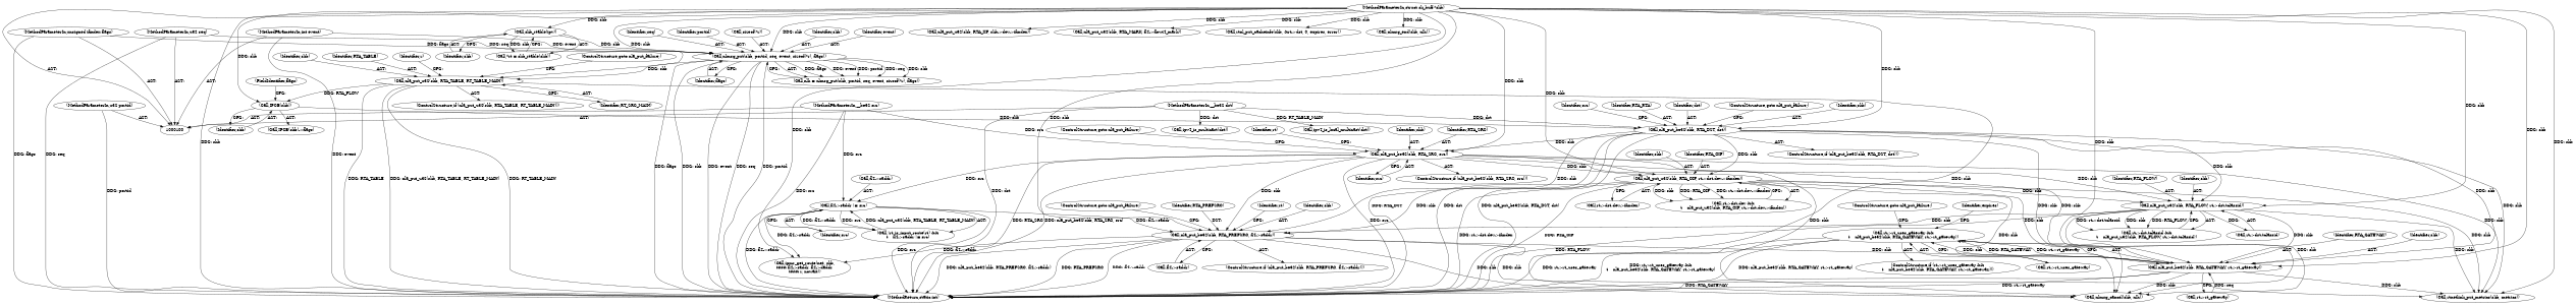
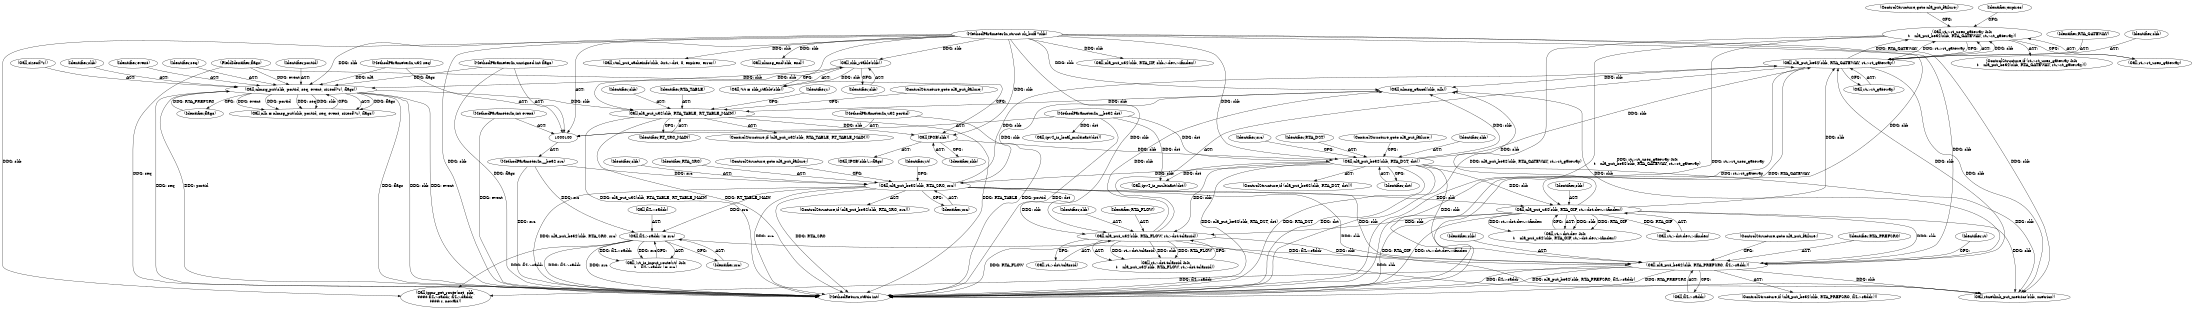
  digraph {
    n1 [label="(Call,rt->rt_uses_gateway &&\n\t    nla_put_be32(skb, RTA_GATEWAY, rt->rt_gateway))"]
    n2 [label="(Call,nla_put_be32(skb, RTA_GATEWAY, rt->rt_gateway))"]
    n3 [label="(MethodReturn,static int)"]
    n4 [label="(ControlStructure,if (rt->rt_uses_gateway &&\n\t    nla_put_be32(skb, RTA_GATEWAY, rt->rt_gateway)))"]
    n5 [label="(Call,rt->rt_uses_gateway)"]
    n6 [label="(Call,rtnetlink_put_metrics(skb, metrics))"]
    n7 [label="(Call,rt->rt_gateway)"]
    n8 [label="(Call,nlmsg_cancel(skb, nlh))"]
    n9 [label="(Call,nla_put_u32(skb, RTA_OIF, rt->dst.dev->ifindex))"]
    n10 [label="(Call,nla_put_be32(skb, RTA_PREFSRC, fl4->saddr))"]
    n11 [label="(Call,nla_put_u32(skb, RTA_FLOW, rt->dst.tclassid))"]
    n12 [label="(Call,rt->dst.dev &&\n\t    nla_put_u32(skb, RTA_OIF, rt->dst.dev->ifindex))"]
    n13 [label="(Call,rt->dst.dev->ifindex)"]
    n14 [label="(Call,ipmr_get_route(net, skb,\n\t\t\t\t\t\t fl4->saddr, fl4->daddr,\n\t\t\t\t\t\t r, nowait))"]
    n15 [label="(ControlStructure,if (nla_put_be32(skb, RTA_PREFSRC, fl4->saddr)))"]
    n16 [label="(Call,fl4->saddr)"]
    n17 [label="(Call,rt->dst.tclassid &&\n\t    nla_put_u32(skb, RTA_FLOW, rt->dst.tclassid))"]
    n18 [label="(Call,rt->dst.tclassid)"]
    n19 [label="(Call,nla_put_be32(skb, RTA_DST, dst))"]
    n20 [label="(Call,nla_put_be32(skb, RTA_SRC, src))"]
    n21 [label="(ControlStructure,if (nla_put_be32(skb, RTA_DST, dst)))"]
    n22 [label="(Identifier,dst)"]
    n23 [label="(Call,ipv4_is_multicast(dst))"]
    n24 [label="(Call,fl4->saddr != src)"]
    n25 [label="(Identifier,src)"]
    n26 [label="(ControlStructure,if (nla_put_be32(skb, RTA_SRC, src)))"]
    n27 [label="(Call,IPCB(skb))"]
    n28 [label="(Call,IPCB(skb)->flags)"]
    n29 [label="(Identifier,skb)"]
    n30 [label="(Call,nla_put_u32(skb, RTA_TABLE, RT_TABLE_MAIN))"]
    n31 [label="(ControlStructure,if (nla_put_u32(skb, RTA_TABLE, RT_TABLE_MAIN)))"]
    n32 [label="(Identifier,RT_SRC_MAIN)"]
    n33 [label="(Call,nlmsg_put(skb, portid, seq, event, sizeof(*r), flags))"]
    n34 [label="(Identifier,flags)"]
    n35 [label="(Call,nlh = nlmsg_put(skb, portid, seq, event, sizeof(*r), flags))"]
-   n36 [label="(Call,skb_rtable(ipv))"]
+   n36 [label="(Call,skb_rtable(skb))"]
    n37 [label="(Identifier,skb)"]
    n38 [label="(Call,*rt = skb_rtable(skb))"]
    n39 [label="(MethodParameterIn,struct sk_buff *skb)"]
    n40 [label="(Call,nla_put_u32(skb, RTA_IIF, skb->dev->ifindex))"]
-   n41 [label="(Call,nla_put_u32(skb, RTA_MARK, fl4->flowi4_mark))"]
    n42 [label="(Call,rtnl_put_cacheinfo(skb, &rt->dst, 0, expires, error))"]
-   n43 [label="(Call,nlmsg_end(skb, nlh))"]
+   n43 [label="(Call,nlmsg_end(skb, end))"]
    1000100
    n45 [label="(MethodParameterIn,u32 portid)"]
    n46 [label="(MethodParameterIn,u32 seq)"]
    n47 [label="(MethodParameterIn,int event)"]
-   n48 [label="(MethodParameterIn,unsigned ifindex flags)"]
+   n48 [label="(MethodParameterIn,unsigned int flags)"]
    n49 [label="(MethodParameterIn,__be32 dst)"]
    n50 [label="(Call,ipv4_is_local_multicast(dst))"]
    n51 [label="(Call,!rt_is_input_route(rt) &&\n\t    fl4->saddr != src)"]
    n52 [label="(Identifier,src)"]
    n53 [label="(MethodParameterIn,__be32 src)"]
    n54 [label="(ControlStructure,goto nla_put_failure;)"]
    n55 [label="(Identifier,rt)"]
    n56 [label="(Identifier,skb)"]
    n57 [label="(Identifier,skb)"]
    n58 [label="(Identifier,rt)"]
    n59 [label="(Identifier,skb)"]
    n60 [label="(ControlStructure,goto nla_put_failure;)"]
    n61 [label="(ControlStructure,goto nla_put_failure;)"]
    n62 [label="(Identifier,skb)"]
    n63 [label="(Identifier,RTA_TABLE)"]
    n64 [label="(Identifier,skb)"]
    n65 [label="(Identifier,event)"]
    n66 [label="(Identifier,RTA_FLOW)"]
-   n67 [label="(Identifier,RTA_OIF)"]
    n68 [label="(Identifier,seq)"]
    n69 [label="(Identifier,RTA_SRC)"]
    n70 [label="(Identifier,expires)"]
    n71 [label="(Identifier,RTA_GATEWAY)"]
    n72 [label="(Identifier,skb)"]
    n73 [label="(Identifier,r)"]
    n74 [label="(ControlStructure,goto nla_put_failure;)"]
    n75 [label="(Identifier,RTA_PREFSRC)"]
    n76 [label="(Identifier,skb)"]
    n77 [label="(ControlStructure,goto nla_put_failure;)"]
    n78 [label="(Identifier,src)"]
-   n79 [label="(Identifier,RTA_RTA)"]
+   n79 [label="(Identifier,RTA_DST)"]
    n80 [label="(Call,fl4->saddr)"]
    n81 [label="(Identifier,skb)"]
    n82 [label="(Identifier,portid)"]
    n83 [label="(FieldIdentifier,flags)"]
    n84 [label="(Call,sizeof(*r))"]
    n1 -> n2 [label="CFG: "]
    n1 -> n3 [label="DDG: nla_put_be32(skb, RTA_GATEWAY, rt->rt_gateway)"]
    n1 -> n3 [label="DDG: rt->rt_uses_gateway &&\n\t    nla_put_be32(skb, RTA_GATEWAY, rt->rt_gateway)"]
    n1 -> n3 [label="DDG: rt->rt_uses_gateway"]
    n1 -> n4 [label="AST: "]
    n1 -> n5 [label="CFG: "]
    n2 -> n1 [label="AST: "]
    n2 -> n1 [label="DDG: skb"]
    n2 -> n1 [label="DDG: RTA_GATEWAY"]
    n2 -> n1 [label="DDG: rt->rt_gateway"]
    n2 -> n3 [label="DDG: rt->rt_gateway"]
    n2 -> n3 [label="DDG: RTA_GATEWAY"]
    n2 -> n6 [label="DDG: skb"]
    n2 -> n7 [label="CFG: "]
    n2 -> n8 [label="DDG: skb"]
    n5 -> n1 [label="AST: "]
-   n7 -> n2 [label="DDG: seq"]
+   n7 -> n2 [label="AST: "]
    n9 -> n2 [label="DDG: skb"]
    n9 -> n3 [label="DDG: RTA_OIF"]
    n9 -> n3 [label="DDG: rt->dst.dev->ifindex"]
    n9 -> n6 [label="DDG: skb"]
    n9 -> n8 [label="DDG: skb"]
    n9 -> n10 [label="DDG: skb"]
    n9 -> n11 [label="DDG: skb"]
    n9 -> n12 [label="AST: "]
    n9 -> n12 [label="DDG: skb"]
    n9 -> n12 [label="DDG: RTA_OIF"]
    n9 -> n12 [label="DDG: rt->dst.dev->ifindex"]
-   n9 -> n13 [label="CFG: "]
+   n9 -> n13 [label="DDG: RTA_OIF"]
    n10 -> n2 [label="DDG: skb"]
    n10 -> n3 [label="DDG: nla_put_be32(skb, RTA_PREFSRC, fl4->saddr)"]
    n10 -> n3 [label="DDG: RTA_PREFSRC"]
    n10 -> n3 [label="DDG: fl4->saddr"]
    n10 -> n6 [label="DDG: skb"]
    n10 -> n8 [label="DDG: skb"]
    n10 -> n14 [label="DDG: fl4->saddr"]
    n10 -> n15 [label="AST: "]
    n10 -> n16 [label="CFG: "]
-   n11 -> n2 [label="DDG: skb"]
+   n11 -> n2 [label="AST: "]
    n11 -> n3 [label="DDG: RTA_FLOW"]
    n11 -> n6 [label="DDG: skb"]
    n11 -> n8 [label="DDG: skb"]
    n11 -> n10 [label="DDG: skb"]
    n11 -> n17 [label="AST: "]
    n11 -> n17 [label="DDG: rt->dst.tclassid"]
    n11 -> n17 [label="DDG: skb"]
    n11 -> n17 [label="DDG: RTA_FLOW"]
-   n11 -> n18 [label="DDG: "]
+   n11 -> n18 [label="CFG: "]
    n12 -> n9 [label="CFG: "]
    n13 -> n9 [label="AST: "]
    n16 -> n10 [label="AST: "]
    n17 -> n11 [label="CFG: "]
    n18 -> n11 [label="AST: "]
    n19 -> n2 [label="DDG: skb"]
    n19 -> n3 [label="DDG: dst"]
    n19 -> n3 [label="DDG: nla_put_be32(skb, RTA_DST, dst)"]
    n19 -> n3 [label="DDG: RTA_DST"]
    n19 -> n6 [label="DDG: skb"]
    n19 -> n8 [label="DDG: skb"]
    n19 -> n9 [label="DDG: skb"]
    n19 -> n10 [label="DDG: skb"]
    n19 -> n11 [label="DDG: skb"]
    n19 -> n20 [label="DDG: skb"]
    n19 -> n21 [label="AST: "]
+   n19 -> n22 [label="CFG: "]
+   n19 -> n23 [label="DDG: dst"]
    n20 -> n2 [label="DDG: skb"]
    n20 -> n3 [label="DDG: RTA_SRC"]
    n20 -> n3 [label="DDG: nla_put_be32(skb, RTA_SRC, src)"]
    n20 -> n3 [label="DDG: src"]
    n20 -> n6 [label="DDG: skb"]
    n20 -> n8 [label="DDG: skb"]
    n20 -> n9 [label="DDG: skb"]
    n20 -> n10 [label="DDG: skb"]
    n20 -> n11 [label="DDG: skb"]
    n20 -> n24 [label="DDG: src"]
    n20 -> n25 [label="CFG: "]
    n20 -> n26 [label="AST: "]
    n22 -> n19 [label="AST: "]
    n24 -> n3 [label="DDG: fl4->saddr"]
    n24 -> n3 [label="DDG: src"]
    n24 -> n10 [label="DDG: fl4->saddr"]
    n24 -> n14 [label="DDG: fl4->saddr"]
    n24 -> n51 [label="AST: "]
    n24 -> n51 [label="DDG: fl4->saddr"]
    n24 -> n51 [label="DDG: src"]
    n24 -> n52 [label="CFG: "]
    n25 -> n20 [label="AST: "]
    n27 -> n19 [label="DDG: skb"]
    n27 -> n28 [label="AST: "]
    n27 -> n29 [label="CFG: "]
    n29 -> n27 [label="AST: "]
    n30 -> n3 [label="DDG: RT_TABLE_MAIN"]
    n30 -> n3 [label="DDG: RTA_TABLE"]
    n30 -> n3 [label="DDG: nla_put_u32(skb, RTA_TABLE, RT_TABLE_MAIN)"]
-   n30 -> n8 [label="DDG: skb"]
-   n30 -> n27 [label="DDG: RTA_FLOW"]
+   n8 -> n30 [label="DDG: skb"]
+   n30 -> n27 [label="DDG: skb"]
    n30 -> n31 [label="AST: "]
    n30 -> n32 [label="CFG: "]
    n32 -> n30 [label="AST: "]
    n33 -> n3 [label="DDG: seq"]
    n33 -> n3 [label="DDG: portid"]
    n33 -> n3 [label="DDG: flags"]
    n33 -> n3 [label="DDG: skb"]
    n33 -> n3 [label="DDG: event"]
    n33 -> n30 [label="DDG: skb"]
    n33 -> n34 [label="CFG: "]
    n33 -> n35 [label="AST: "]
    n33 -> n35 [label="DDG: flags"]
    n33 -> n35 [label="DDG: event"]
    n33 -> n35 [label="DDG: portid"]
    n33 -> n35 [label="DDG: seq"]
    n33 -> n35 [label="DDG: skb"]
-   n34 -> n33 [label="AST: "]
+   n34 -> n33 [label="DDG: RTA_PREFSRC"]
    n35 -> n33 [label="CFG: "]
    n36 -> n33 [label="DDG: skb"]
    n36 -> n37 [label="CFG: "]
    n36 -> n38 [label="AST: "]
    n36 -> n38 [label="DDG: skb"]
    n37 -> n36 [label="AST: "]
    n38 -> n36 [label="CFG: "]
-   n39 -> n2 [label="DDG: skb"]
    n39 -> n3 [label="DDG: skb"]
    n39 -> n6 [label="DDG: skb"]
    n39 -> n8 [label="DDG: skb"]
    n39 -> n9 [label="DDG: skb"]
    n39 -> n10 [label="DDG: skb"]
    n39 -> n11 [label="DDG: skb"]
    n39 -> n14 [label="DDG: skb"]
    n39 -> n19 [label="DDG: skb"]
-   n39 -> n20 [label="DDG: skb"]
    n39 -> n27 [label="DDG: skb"]
    n39 -> n30 [label="DDG: skb"]
    n39 -> n33 [label="DDG: skb"]
    n39 -> n36 [label="DDG: skb"]
    n39 -> n40 [label="DDG: skb"]
-   n39 -> n41 [label="DDG: skb"]
    n39 -> n42 [label="DDG: skb"]
    n39 -> n43 [label="DDG: skb"]
    n39 -> 1000100 [label="AST: "]
    n45 -> n3 [label="DDG: portid"]
    n45 -> 1000100 [label="AST: "]
-   n46 -> n3 [label="DDG: seq"]
-   n46 -> n33 [label="DDG: seq"]
+   n83 -> n3 [label="DDG: seq"]
+   n46 -> n33 [label="DDG: nla"]
    n46 -> 1000100 [label="AST: "]
    n47 -> n3 [label="DDG: event"]
-   n47 -> n33 [label="DDG: event"]
+   n83 -> n33 [label="DDG: event"]
    n47 -> 1000100 [label="AST: "]
    n48 -> n3 [label="DDG: flags"]
    n48 -> n33 [label="DDG: flags"]
    n48 -> 1000100 [label="AST: "]
    n49 -> n3 [label="DDG: dst"]
    n49 -> n19 [label="DDG: dst"]
    n49 -> n23 [label="DDG: dst"]
    n49 -> 1000100 [label="AST: "]
-   n49 -> n50 [label="DDG: RT_TABLE_MAIN"]
-   n51 -> n24 [label="DDG: nla_put_u32(skb, RTA_TABLE, RT_TABLE_MAIN)"]
+   n49 -> n50 [label="DDG: dst"]
+   n51 -> n24 [label="CFG: "]
    n52 -> n24 [label="AST: "]
    n53 -> n3 [label="DDG: src"]
    n53 -> n20 [label="DDG: src"]
    n53 -> n24 [label="DDG: src"]
-   n53 -> 1000100 [label="AST: "]
+   1000100 -> n53 [label="AST: "]
    n54 -> n19 [label="CFG: "]
    n55 -> n10 [label="CFG: "]
    n56 -> n30 [label="AST: "]
    n57 -> n33 [label="AST: "]
    n58 -> n20 [label="CFG: "]
    n59 -> n10 [label="AST: "]
    n60 -> n10 [label="CFG: "]
    n61 -> n1 [label="CFG: "]
    n62 -> n19 [label="AST: "]
    n63 -> n30 [label="AST: "]
    n64 -> n20 [label="AST: "]
    n65 -> n33 [label="AST: "]
    n66 -> n11 [label="AST: "]
-   n67 -> n9 [label="AST: "]
    n68 -> n33 [label="AST: "]
    n69 -> n20 [label="AST: "]
    n70 -> n1 [label="CFG: "]
    n71 -> n2 [label="AST: "]
    n72 -> n2 [label="AST: "]
    n73 -> n30 [label="CFG: "]
    n74 -> n30 [label="CFG: "]
-   n75 -> n10 [label="DST: "]
+   n75 -> n10 [label="AST: "]
    n76 -> n11 [label="AST: "]
    n77 -> n20 [label="CFG: "]
    n78 -> n19 [label="CFG: "]
    n79 -> n19 [label="AST: "]
    n80 -> n24 [label="AST: "]
    n81 -> n9 [label="AST: "]
    n82 -> n33 [label="AST: "]
    n83 -> n27 [label="CFG: "]
    n84 -> n33 [label="AST: "]
  }
